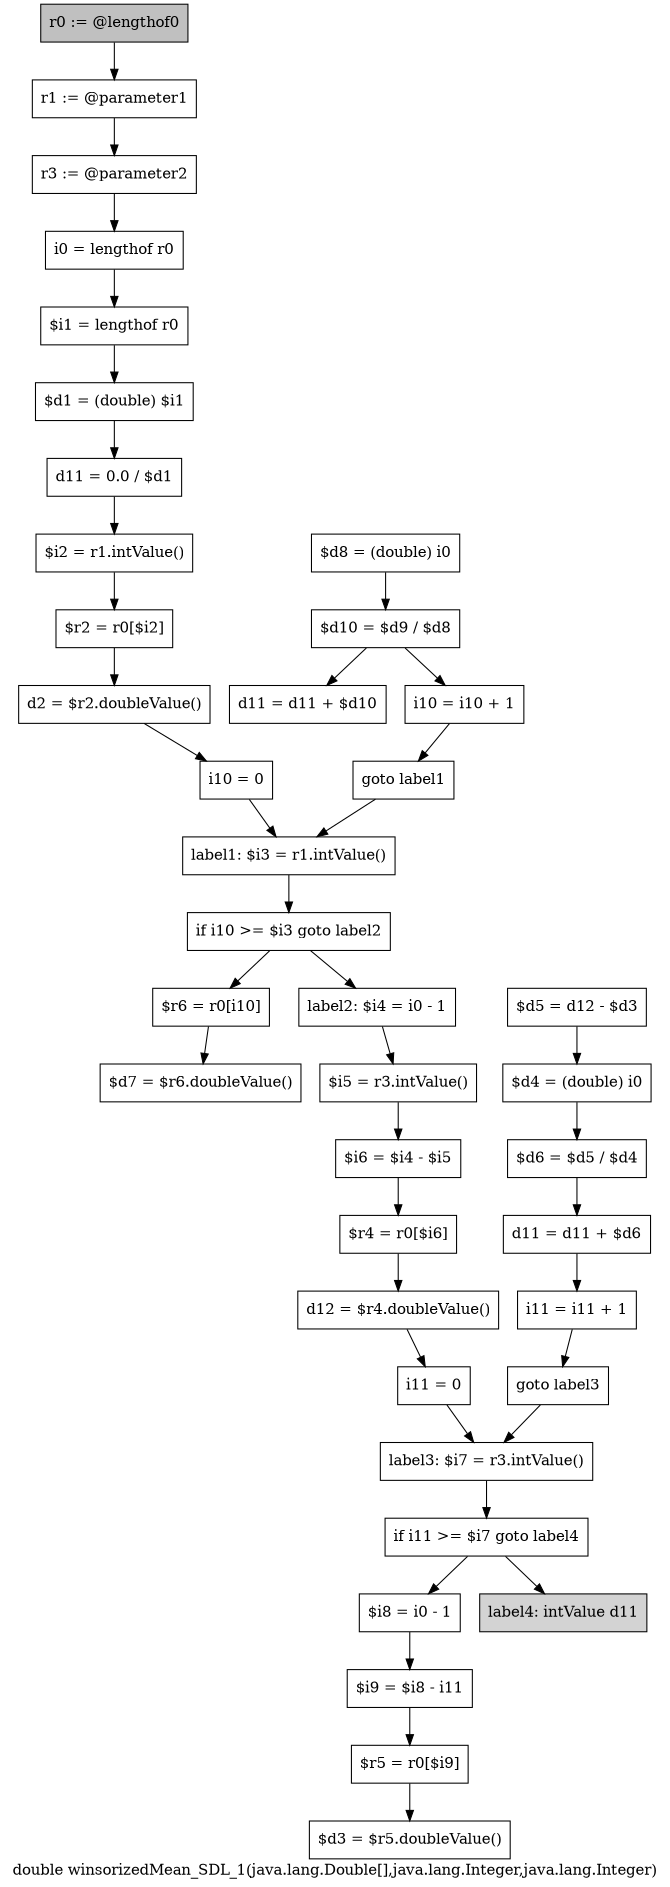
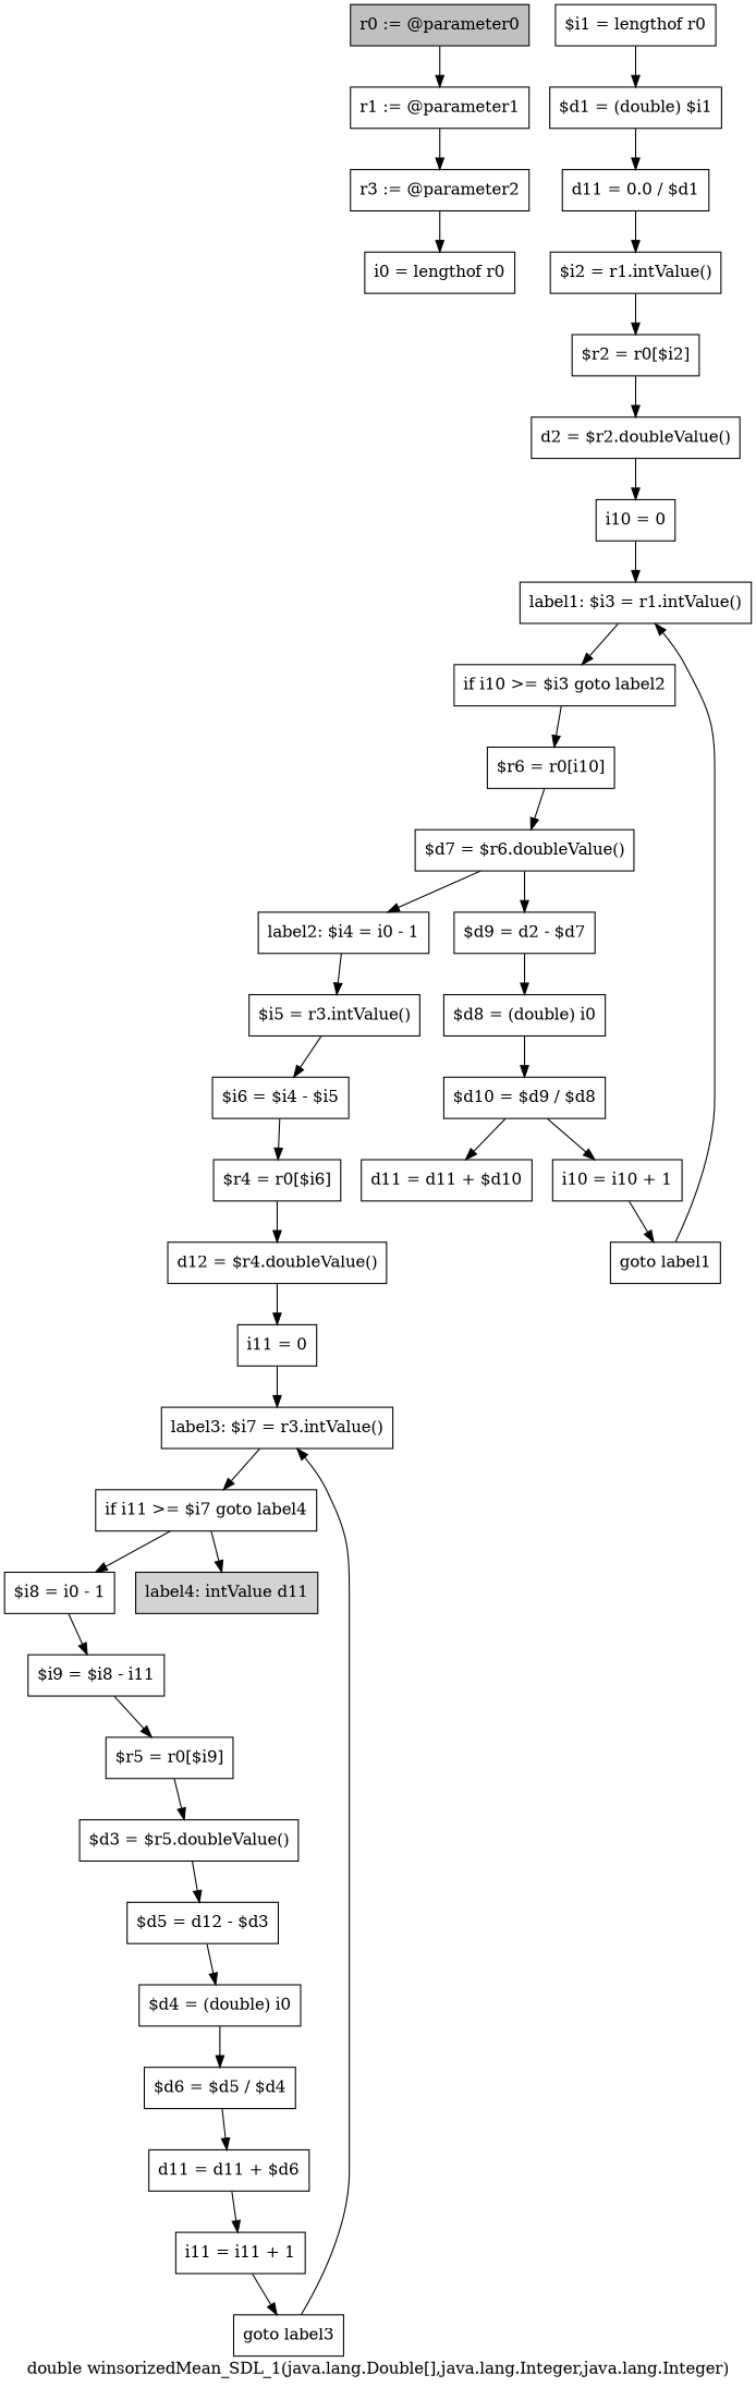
  digraph {
    label="double winsorizedMean_SDL_1(java.lang.Double[],java.lang.Integer,java.lang.Integer)"
    node [shape=box]
-   n1 [fillcolor=gray label="r0 := @lengthof0" style=filled]
+   n1 [fillcolor=gray label="r0 := @parameter0" style=filled]
    n2 [label="r1 := @parameter1"]
    n3 [label="r3 := @parameter2"]
    n4 [label="i0 = lengthof r0"]
    n5 [label="$i1 = lengthof r0"]
    n6 [label="$d1 = (double) $i1"]
    n7 [label="d11 = 0.0 / $d1"]
    n8 [label="$i2 = r1.intValue()"]
    n9 [label="$r2 = r0[$i2]"]
    n10 [label="d2 = $r2.doubleValue()"]
    n11 [label="i10 = 0"]
    n12 [label="label1: $i3 = r1.intValue()"]
    n13 [label="if i10 >= $i3 goto label2"]
    n14 [label="$r6 = r0[i10]"]
    n15 [label="label2: $i4 = i0 - 1"]
    n16 [label="$d7 = $r6.doubleValue()"]
    n17 [label="$i5 = r3.intValue()"]
+   n18 [label="$d9 = d2 - $d7"]
    n19 [label="$i6 = $i4 - $i5"]
    n20 [label="$d8 = (double) i0"]
    n21 [label="$d10 = $d9 / $d8"]
    n22 [label="d11 = d11 + $d10"]
    n23 [label="i10 = i10 + 1"]
    n24 [label="goto label1"]
    n25 [label="$r4 = r0[$i6]"]
    n26 [label="d12 = $r4.doubleValue()"]
    n27 [label="i11 = 0"]
    n28 [label="label3: $i7 = r3.intValue()"]
    n29 [label="if i11 >= $i7 goto label4"]
    n30 [label="$i8 = i0 - 1"]
    n31 [fillcolor=lightgray label="label4: intValue d11" style=filled]
    n32 [label="$i9 = $i8 - i11"]
    n33 [label="$r5 = r0[$i9]"]
    n34 [label="$d3 = $r5.doubleValue()"]
    n35 [label="$d5 = d12 - $d3"]
    n36 [label="$d4 = (double) i0"]
    n37 [label="$d6 = $d5 / $d4"]
    n38 [label="d11 = d11 + $d6"]
    n39 [label="i11 = i11 + 1"]
    n40 [label="goto label3"]
    n1 -> n2
    n2 -> n3
    n3 -> n4
-   n4 -> n5
    n5 -> n6
    n6 -> n7
    n7 -> n8
    n8 -> n9
    n9 -> n10
    n10 -> n11
    n11 -> n12
    n12 -> n13
    n13 -> n14
-   n13 -> n15
+   n16 -> n15
    n14 -> n16
    n15 -> n17
+   n16 -> n18
    n17 -> n19
+   n18 -> n20
    n19 -> n25
    n20 -> n21
    n21 -> n22
    n21 -> n23
    n23 -> n24
    n24 -> n12
    n25 -> n26
    n26 -> n27
    n27 -> n28
    n28 -> n29
    n29 -> n30
    n29 -> n31
    n30 -> n32
    n32 -> n33
    n33 -> n34
+   n34 -> n35
    n35 -> n36
    n36 -> n37
    n37 -> n38
    n38 -> n39
    n39 -> n40
    n40 -> n28
  }
